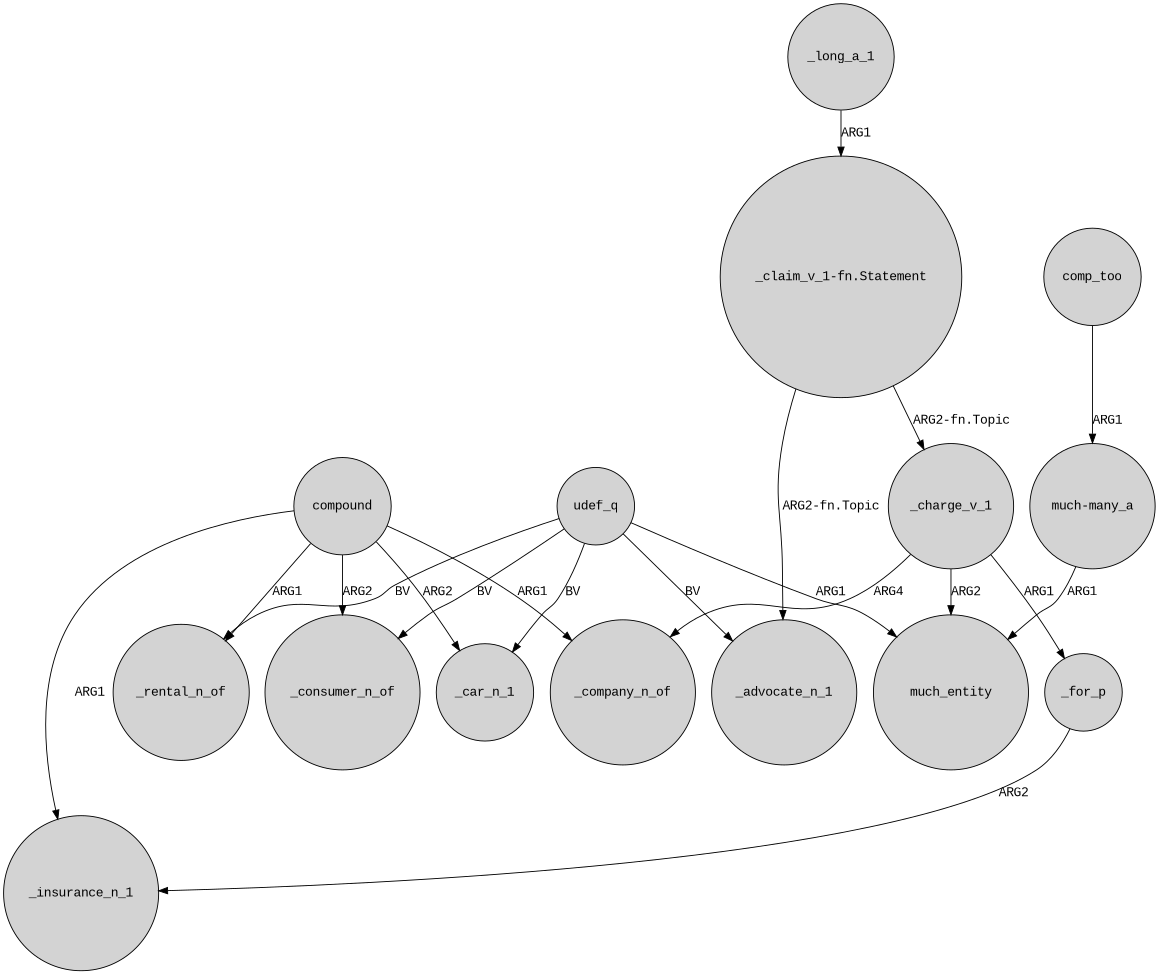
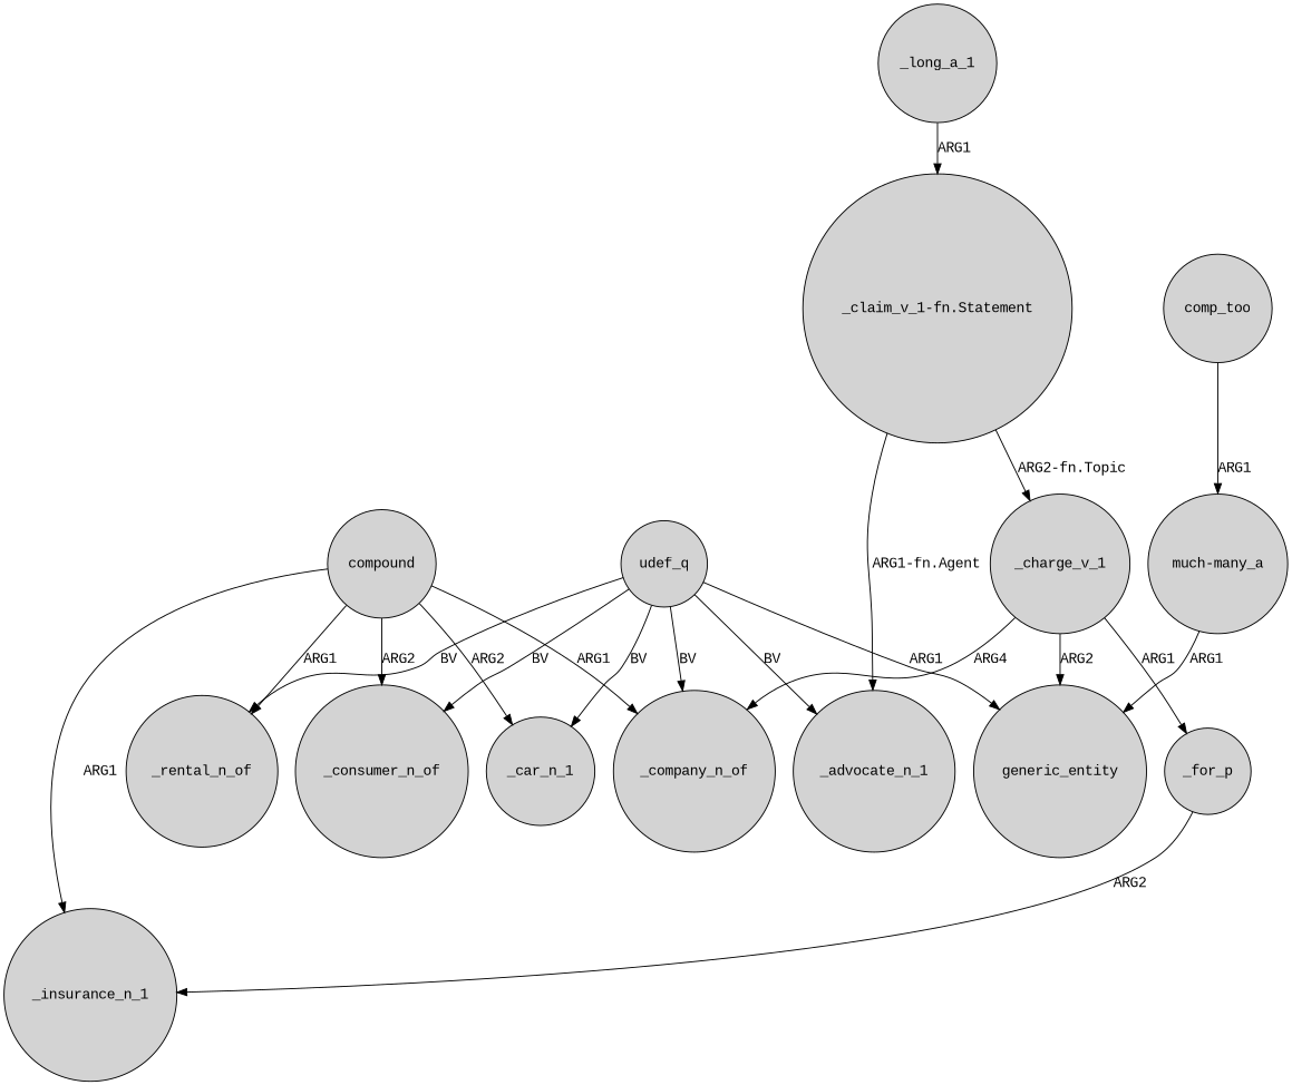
  digraph {
    fontname="Liberation Mono"
    node [fontname="Liberation Mono" shape=circle style=filled]
    edge [fontname="Liberation Mono"]
    _for_p
    _insurance_n_1
    _charge_v_1
    _company_n_of
-   generic_entity [label=much_entity]
+   generic_entity
    compound
    _rental_n_of
    _consumer_n_of
    _car_n_1
    udef_q
    _advocate_n_1
    comp_too
    "much-many_a"
    "_claim_v_1-fn.Statement"
    _long_a_1
    _for_p -> _insurance_n_1 [label=ARG2]
    _charge_v_1 -> _for_p [label=ARG1]
    _charge_v_1 -> _company_n_of [label=ARG4]
    _charge_v_1 -> generic_entity [label=ARG2]
    compound -> _insurance_n_1 [label=ARG1]
    compound -> _company_n_of [label=ARG1]
    compound -> _rental_n_of [label=ARG1]
    compound -> _consumer_n_of [label=ARG2]
    compound -> _car_n_1 [label=ARG2]
+   udef_q -> _company_n_of [label=BV]
    udef_q -> generic_entity [label=ARG1]
    udef_q -> _rental_n_of [label=BV]
    udef_q -> _consumer_n_of [label=BV]
    udef_q -> _car_n_1 [label=BV]
    udef_q -> _advocate_n_1 [label=BV]
    comp_too -> "much-many_a" [label=ARG1]
    "much-many_a" -> generic_entity [label=ARG1]
    "_claim_v_1-fn.Statement" -> _charge_v_1 [label="ARG2-fn.Topic"]
-   "_claim_v_1-fn.Statement" -> _advocate_n_1 [label="ARG2-fn.Topic"]
+   "_claim_v_1-fn.Statement" -> _advocate_n_1 [label="ARG1-fn.Agent"]
    _long_a_1 -> "_claim_v_1-fn.Statement" [label=ARG1]
  }
